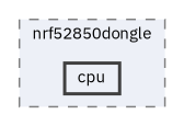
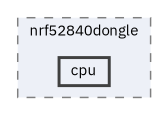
  digraph {
    compound=true
    fontname="IBM Plex Sans"
    n1 [color=grey25 fillcolor="#edf0f7" fontname="IBM Plex Sans" fontsize=10 height=0.2 label=cpu shape=box style="filled,bold" width=0.4]
    subgraph cluster_1 {
      bgcolor="#edf0f7"
      fontsize=10
-     label=nrf52850dongle
+     label=nrf52840dongle
      pencolor=grey50
      style="filled,dashed"
      n1
    }
  }
